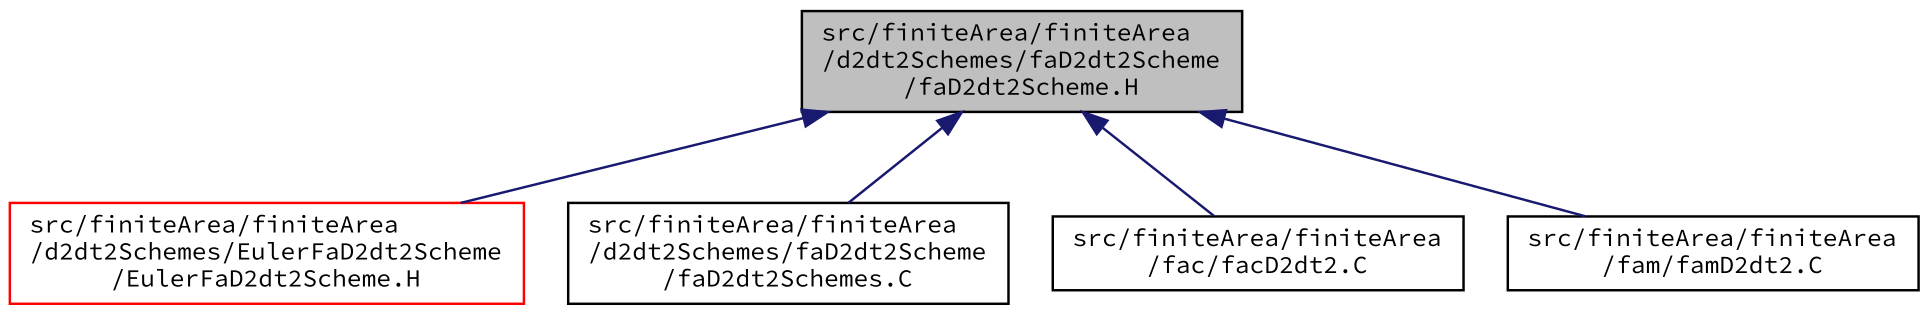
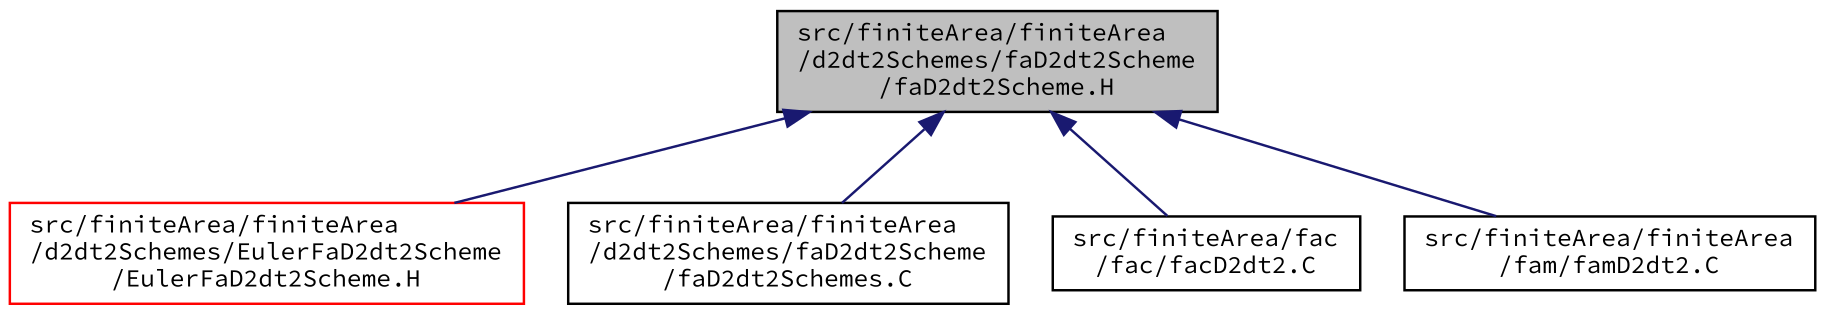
  digraph {
    fontname="Source Code Pro"
    node [color=black fontname="Source Code Pro" fontsize=10 shape=record]
    edge [color=midnightblue dir=back fontname="Source Code Pro" fontsize=10 labelfontname=Helvetica labelfontsize=10 style=solid]
    n1 [fillcolor=grey75 fontcolor=black height=0.2 label="src/finiteArea/finiteArea\l/d2dt2Schemes/faD2dt2Scheme\l/faD2dt2Scheme.H" style=filled width=0.4]
    n2 [color=red height=0.2 label="src/finiteArea/finiteArea\l/d2dt2Schemes/EulerFaD2dt2Scheme\l/EulerFaD2dt2Scheme.H" width=0.4]
    n3 [height=0.2 label="src/finiteArea/finiteArea\l/d2dt2Schemes/faD2dt2Scheme\l/faD2dt2Schemes.C" width=0.4]
-   n4 [height=0.2 label="src/finiteArea/finiteArea\l/fac/facD2dt2.C" width=0.4]
+   n4 [height=0.2 label="src/finiteArea/fac\l/fac/facD2dt2.C" width=0.4]
    n5 [height=0.2 label="src/finiteArea/finiteArea\l/fam/famD2dt2.C" width=0.4]
    n1 -> n2
    n1 -> n3
    n1 -> n4
    n1 -> n5
  }
